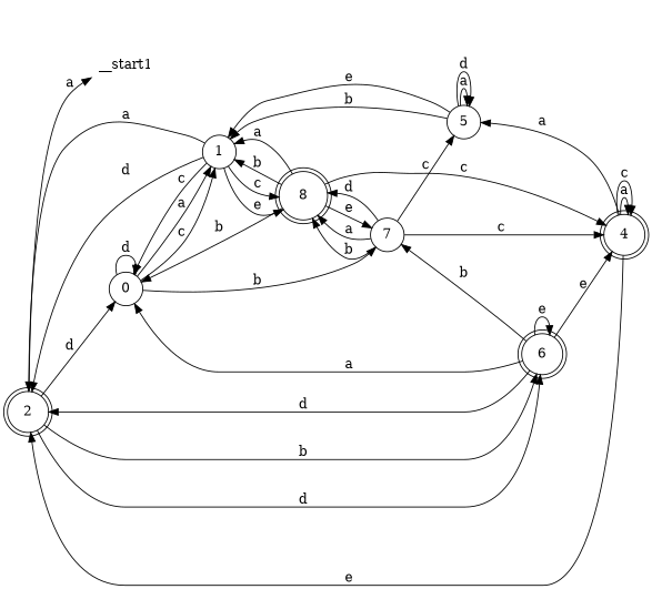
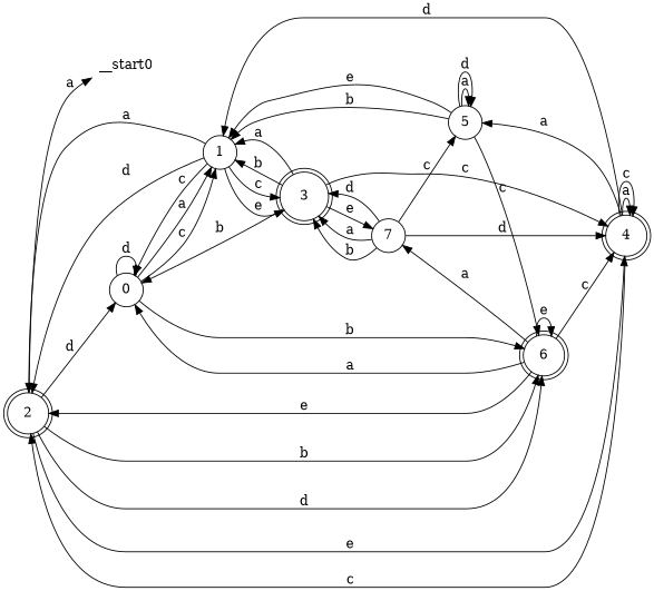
  digraph {
    rankdir=LR
    node [shape=circle color=black fillcolor=white style=filled]
-   __start0 [shape=none label=__start1 color="" fillcolor="" style=""]
+   __start0 [shape=none color="" fillcolor="" style=""]
    n2 [label=0]
    n3 [label=1]
    n4 [label=6 shape=doublecircle style="rounded,filled"]
-   n5 [label=8 shape=doublecircle style="rounded,filled"]
+   n5 [label=3 shape=doublecircle style="rounded,filled"]
    n6 [label=2 shape=doublecircle style="rounded,filled"]
    n7 [label=4 shape=doublecircle style="rounded,filled"]
    n8 [label=7]
    n9 [label=5]
    n2 -> n2 [label=d]
    n2 -> n3 [label=a]
    n2 -> n3 [label=c]
-   n2 -> n8 [label=b]
+   n2 -> n4 [label=b]
    n3 -> n2 [label=c]
    n3 -> n5 [label=c]
    n3 -> n5 [label=e]
    n3 -> n6 [label=a]
    n3 -> n6 [label=d]
    n4 -> n2 [label=a]
    n4 -> n4 [label=e]
-   n4 -> n6 [label=d]
-   n4 -> n7 [label=e]
-   n4 -> n8 [label=b]
+   n4 -> n6 [label=e]
+   n4 -> n7 [label=c]
+   n4 -> n8 [label=a]
    n5 -> n2 [label=b]
    n5 -> n3 [label=a]
    n5 -> n3 [label=b]
    n5 -> n7 [label=c]
    n5 -> n8 [label=e]
    n6 -> __start0 [label=a]
    n6 -> n2 [label=d]
    n6 -> n4 [label=b]
    n6 -> n4 [label=d]
-   n7 -> n6 [label=e]
+   n6 -> n7 [label=e]
+   n7 -> n3 [label=d]
+   n7 -> n6 [label=c]
    n7 -> n7 [label=a]
    n7 -> n7 [label=c]
    n7 -> n9 [label=a]
    n8 -> n5 [label=a]
    n8 -> n5 [label=b]
    n8 -> n5 [label=d]
-   n8 -> n7 [label=c]
+   n8 -> n7 [label=d]
    n8 -> n9 [label=c]
    n9 -> n3 [label=b]
    n9 -> n3 [label=e]
+   n9 -> n4 [label=c]
    n9 -> n9 [label=a]
    n9 -> n9 [label=d]
  }
